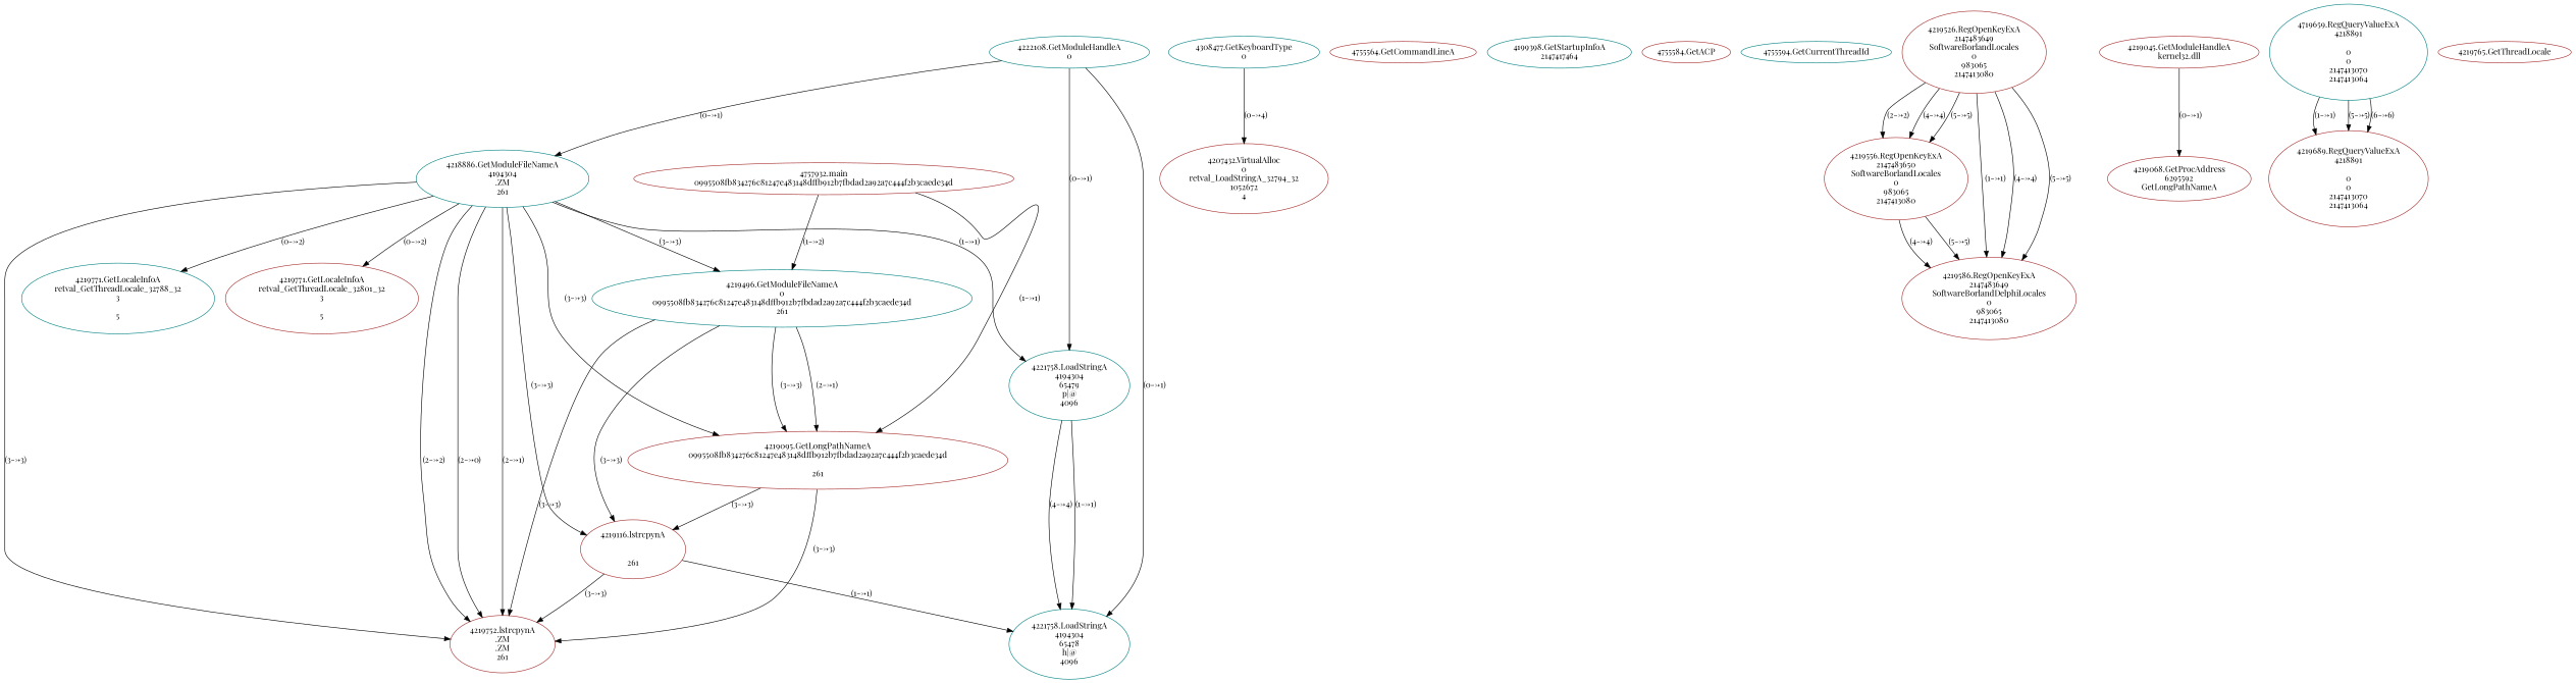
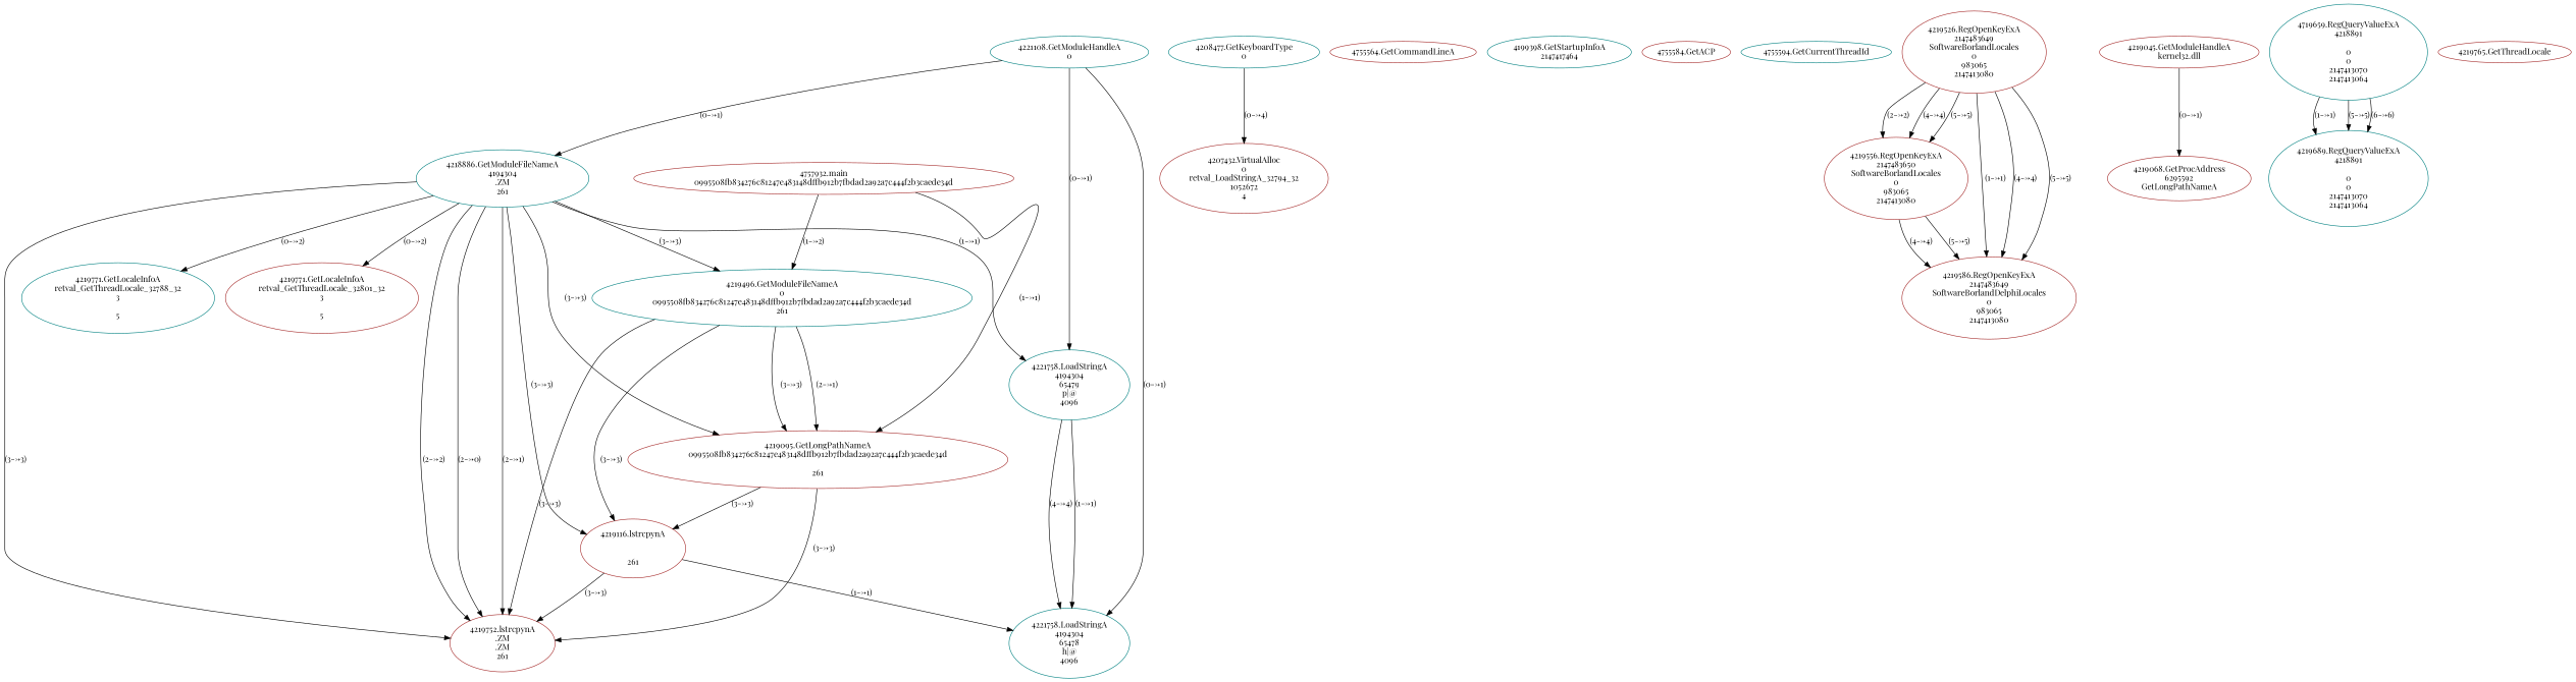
  digraph {
    fontname="Playfair Display"
    node [color=brown fontname="Playfair Display"]
    edge [fontname="Playfair Display"]
    n1 [label="4757932.main\n0995508fb834276c81247e483148dffb912b7fbdad2a92a7c444f2b3caede34d"]
    n2 [color=teal label="4219496.GetModuleFileNameA\n0\n0995508fb834276c81247e483148dffb912b7fbdad2a92a7c444f2b3caede34d\n261"]
    n3 [label="4219095.GetLongPathNameA\n0995508fb834276c81247e483148dffb912b7fbdad2a92a7c444f2b3caede34d\n\n261"]
    n4 [label="4219116.lstrcpynA\n\n\n261"]
    n5 [label="4219752.lstrcpynA\n.ZM\n.ZM\n261"]
-   n6 [color=teal label="4222108.GetModuleHandleA\n0"]
+   n6 [color=teal label="4221108.GetModuleHandleA\n0"]
    n7 [color=teal label="4218886.GetModuleFileNameA\n4194304\n.ZM\n261"]
    n8 [color=teal label="4221758.LoadStringA\n4194304\n65479\np|@\n4096"]
    n9 [color=teal label="4221758.LoadStringA\n4194304\n65478\nh|@\n4096"]
    n10 [color=teal label="4219771.GetLocaleInfoA\nretval_GetThreadLocale_32788_32\n3\n\n5"]
    n11 [label="4219771.GetLocaleInfoA\nretval_GetThreadLocale_32801_32\n3\n\n5"]
-   n12 [color=teal label="4308477.GetKeyboardType\n0"]
+   n12 [color=teal label="4208477.GetKeyboardType\n0"]
    n13 [label="4207432.VirtualAlloc\n0\nretval_LoadStringA_32794_32\n1052672\n4"]
    n14 [label="4755564.GetCommandLineA\n"]
    n15 [color=teal label="4199398.GetStartupInfoA\n2147417464"]
    n16 [label="4755584.GetACP\n"]
    n17 [color=teal label="4755594.GetCurrentThreadId\n"]
    n18 [label="4219526.RegOpenKeyExA\n2147483649\nSoftware\Borland\Locales\n0\n983065\n2147413080"]
    n19 [label="4219556.RegOpenKeyExA\n2147483650\nSoftware\Borland\Locales\n0\n983065\n2147413080"]
    n20 [label="4219586.RegOpenKeyExA\n2147483649\nSoftware\Borland\Delphi\Locales\n0\n983065\n2147413080"]
    n21 [label="4219045.GetModuleHandleA\nkernel32.dll"]
    n22 [label="4219068.GetProcAddress\n6295592\nGetLongPathNameA"]
    n23 [color=teal label="4719659.RegQueryValueExA\n4218891\n\n0\n0\n2147413070\n2147413064"]
-   n24 [label="4219689.RegQueryValueExA\n4218891\n\n0\n0\n2147413070\n2147413064"]
+   n24 [color=teal label="4219689.RegQueryValueExA\n4218891\n\n0\n0\n2147413070\n2147413064"]
    n25 [label="4219765.GetThreadLocale\n"]
    n1 -> n2 [label="(1-->2)"]
    n1 -> n3 [label="(1-->1)"]
    n2 -> n3 [label="(2-->1)"]
    n2 -> n3 [label="(3-->3)"]
    n2 -> n4 [label="(3-->3)"]
    n2 -> n5 [label="(3-->3)"]
    n3 -> n4 [label="(3-->3)"]
    n3 -> n5 [label="(3-->3)"]
    n4 -> n5 [label="(3-->3)"]
    n4 -> n9 [label="(1-->1)"]
    n6 -> n7 [label="(0-->1)"]
    n6 -> n8 [label="(0-->1)"]
    n6 -> n9 [label="(0-->1)"]
    n7 -> n2 [label="(3-->3)"]
    n7 -> n3 [label="(3-->3)"]
    n7 -> n4 [label="(3-->3)"]
    n7 -> n5 [label="(2-->1)"]
    n7 -> n5 [label="(2-->2)"]
    n7 -> n5 [label="(3-->3)"]
    n7 -> n5 [label="(2-->0)"]
    n7 -> n8 [label="(1-->1)"]
    n7 -> n10 [label="(0-->2)"]
    n7 -> n11 [label="(0-->2)"]
    n8 -> n9 [label="(1-->1)"]
    n8 -> n9 [label="(4-->4)"]
    n12 -> n13 [label="(0-->4)"]
    n18 -> n19 [label="(2-->2)"]
    n18 -> n19 [label="(4-->4)"]
    n18 -> n19 [label="(5-->5)"]
    n18 -> n20 [label="(1-->1)"]
    n18 -> n20 [label="(4-->4)"]
    n18 -> n20 [label="(5-->5)"]
    n19 -> n20 [label="(4-->4)"]
    n19 -> n20 [label="(5-->5)"]
    n21 -> n22 [label="(0-->1)"]
    n23 -> n24 [label="(1-->1)"]
    n23 -> n24 [label="(5-->5)"]
    n23 -> n24 [label="(6-->6)"]
  }
